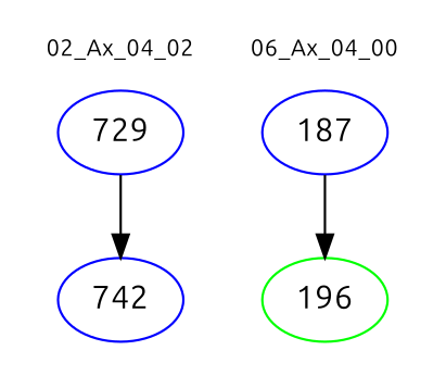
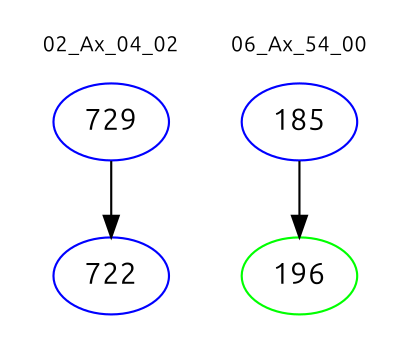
  digraph {
    fontname=Ubuntu
    node [color=blue fontname=Ubuntu]
    edge [color=black fontname=Ubuntu]
    n1 [label=729]
-   n2 [label=742]
-   n3 [label=187]
+   n2 [label=722]
+   n3 [label=185]
    n4 [color=green label=196]
    subgraph cluster_1 {
      color=white
      fontsize=10
      label="02_Ax_04_02"
      n1
      n2
    }
    subgraph cluster_2 {
      color=white
      fontsize=10
-     label="06_Ax_04_00"
+     label="06_Ax_54_00"
      n3
      n4
    }
    n1 -> n2
    n3 -> n4
  }
